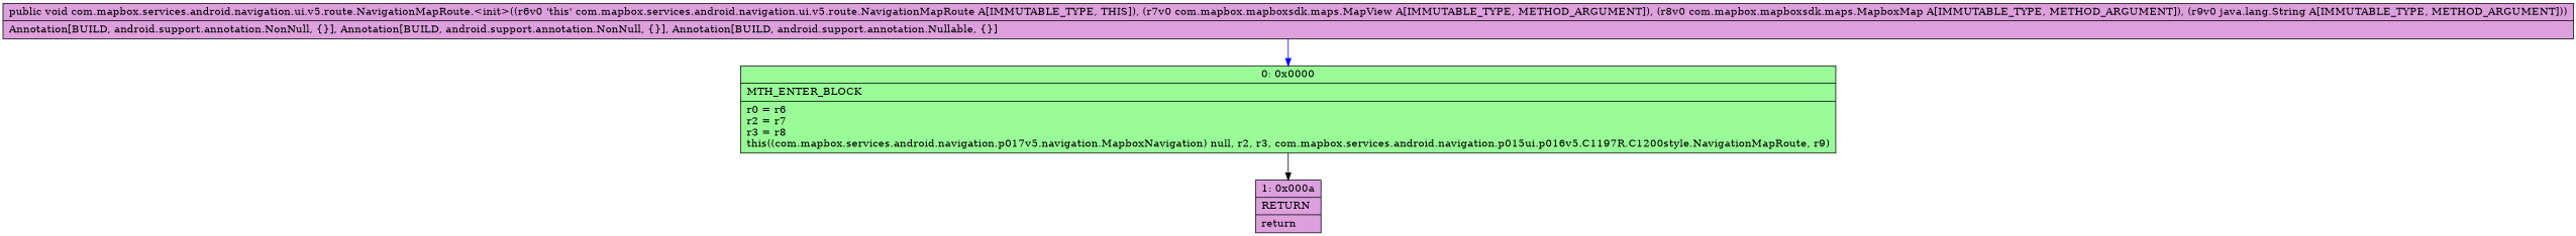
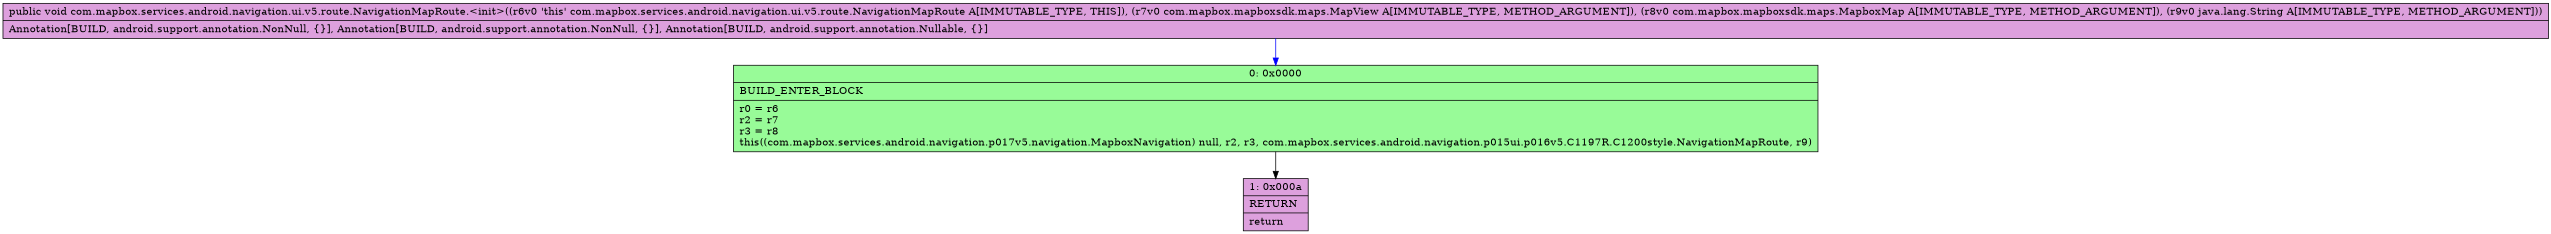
  digraph {
    node [shape=record style=filled fillcolor=plum]
-   n1 [label="{0\:\ 0x0000|MTH_ENTER_BLOCK\l|r0 = r6\lr2 = r7\lr3 = r8\lthis((com.mapbox.services.android.navigation.p017v5.navigation.MapboxNavigation) null, r2, r3, com.mapbox.services.android.navigation.p015ui.p016v5.C1197R.C1200style.NavigationMapRoute, r9)\l}" fillcolor=palegreen]
+   n1 [label="{0\:\ 0x0000|BUILD_ENTER_BLOCK\l|r0 = r6\lr2 = r7\lr3 = r8\lthis((com.mapbox.services.android.navigation.p017v5.navigation.MapboxNavigation) null, r2, r3, com.mapbox.services.android.navigation.p015ui.p016v5.C1197R.C1200style.NavigationMapRoute, r9)\l}" fillcolor=palegreen]
    n2 [label="{1\:\ 0x000a|RETURN\l|return\l}"]
    n3 [label="{public void com.mapbox.services.android.navigation.ui.v5.route.NavigationMapRoute.\<init\>((r6v0 'this' com.mapbox.services.android.navigation.ui.v5.route.NavigationMapRoute A[IMMUTABLE_TYPE, THIS]), (r7v0 com.mapbox.mapboxsdk.maps.MapView A[IMMUTABLE_TYPE, METHOD_ARGUMENT]), (r8v0 com.mapbox.mapboxsdk.maps.MapboxMap A[IMMUTABLE_TYPE, METHOD_ARGUMENT]), (r9v0 java.lang.String A[IMMUTABLE_TYPE, METHOD_ARGUMENT]))  | Annotation[BUILD, android.support.annotation.NonNull, \{\}], Annotation[BUILD, android.support.annotation.NonNull, \{\}], Annotation[BUILD, android.support.annotation.Nullable, \{\}]\l}"]
    n1 -> n2 [color=black]
    n3 -> n1 [color=blue]
  }
